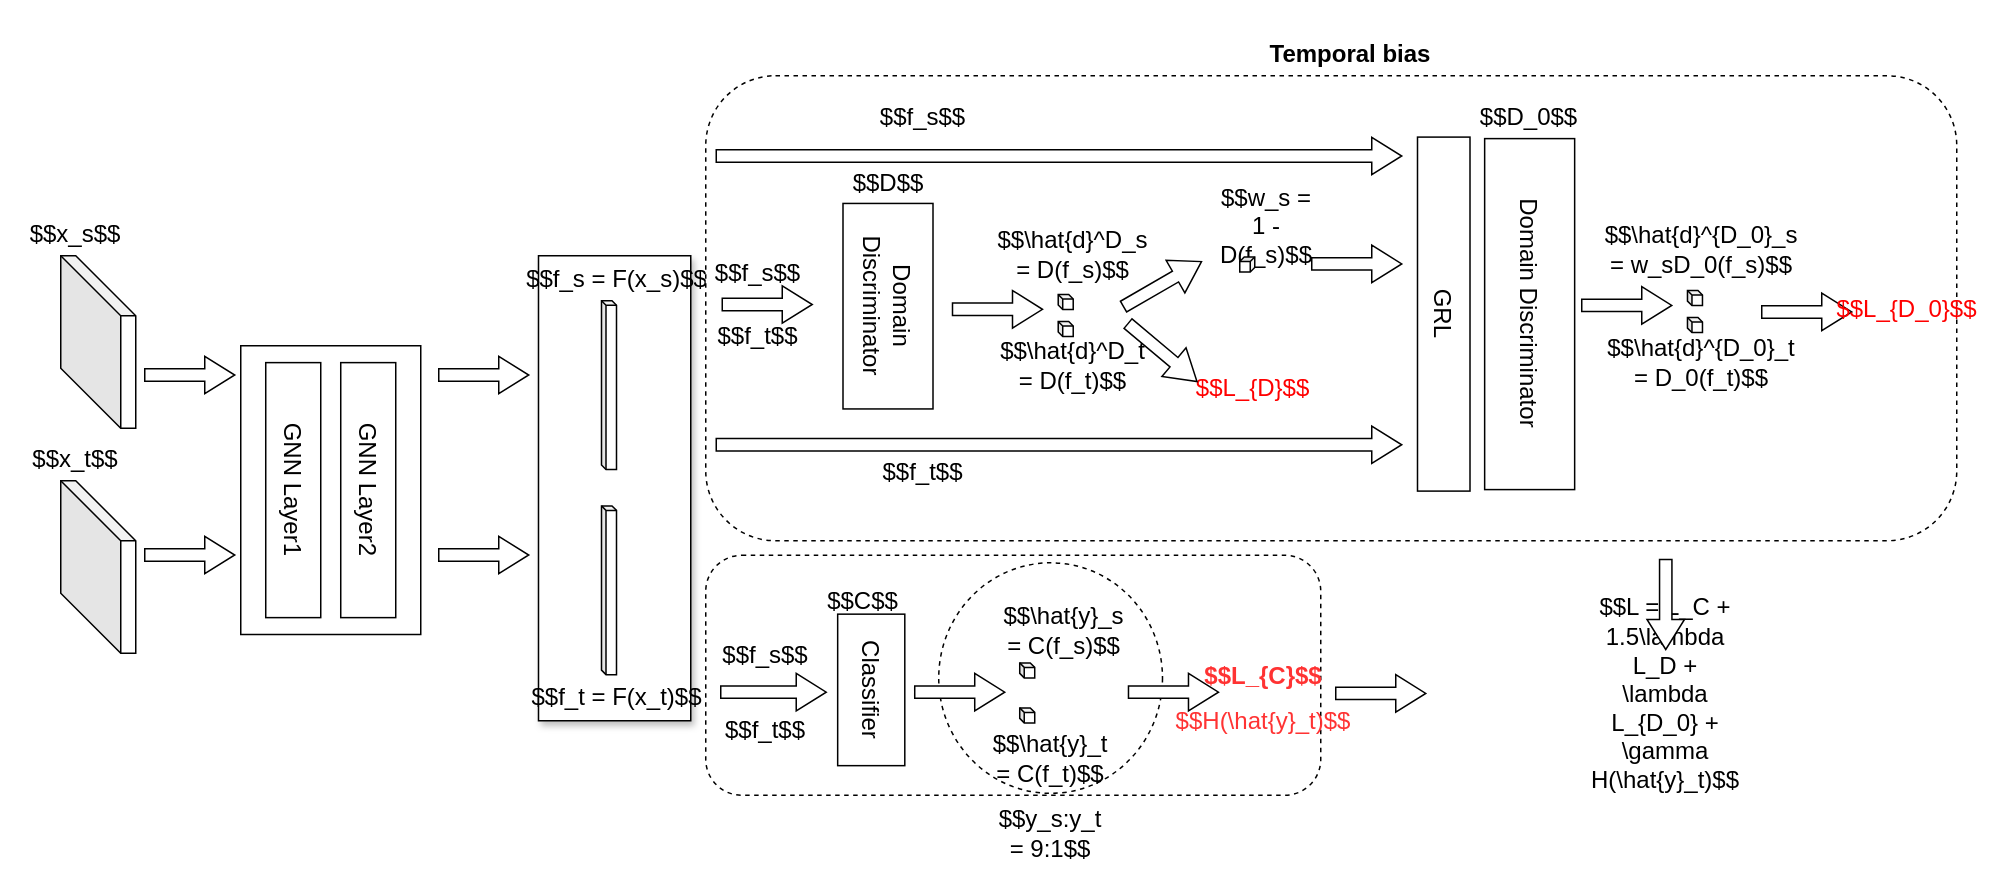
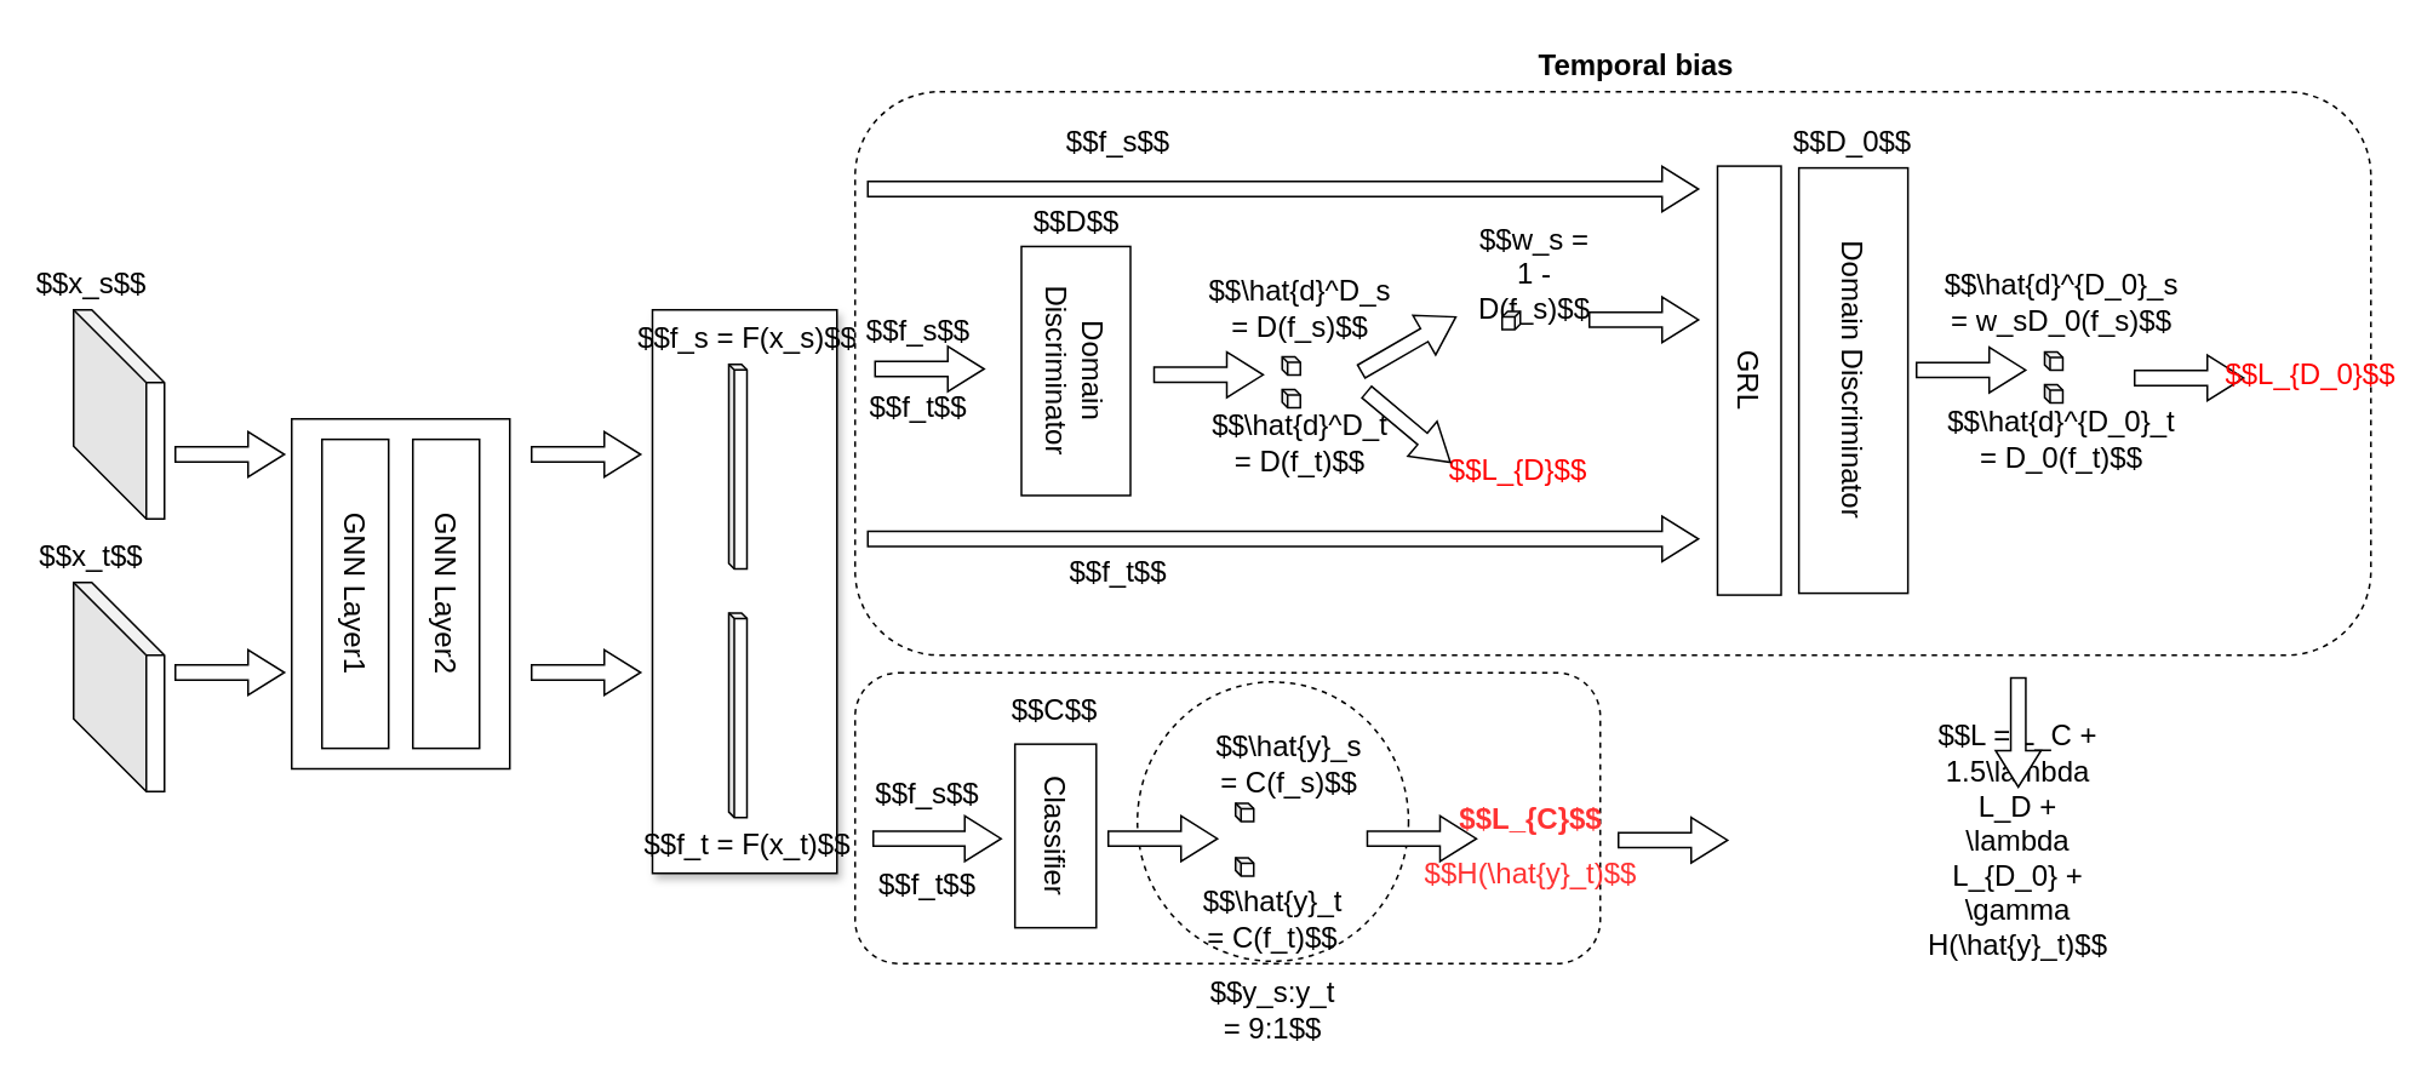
  <mxCell id="0" />
  <mxCell id="1" parent="0" />
  <mxCell id="2" value="" style="rounded=1;whiteSpace=wrap;html=1;shadow=0;dashed=1;fontColor=#FF0000;container=0;" vertex="1" parent="1"><mxGeometry x="470" y="369.68" width="410" height="160" as="geometry" /></mxCell>
  <mxCell id="3" value="" style="ellipse;whiteSpace=wrap;html=1;shadow=0;dashed=1;fontSize=16;fontColor=#000000;" vertex="1" parent="1"><mxGeometry x="625.32" y="374.68" width="149.18" height="153.72" as="geometry" /></mxCell>
  <mxCell id="4" value="" style="rounded=0;whiteSpace=wrap;html=1;shadow=1;fontSize=16;" parent="1" vertex="1"><mxGeometry x="358.5" y="170" width="101.5" height="310" as="geometry" /></mxCell>
  <mxCell id="5" value="" style="shape=cube;whiteSpace=wrap;html=1;boundedLbl=1;backgroundOutline=1;darkOpacity=0.05;darkOpacity2=0.1;shadow=0;fontSize=16;size=40;direction=east;" parent="1" vertex="1"><mxGeometry x="40" y="170" width="50" height="115" as="geometry" /></mxCell>
  <mxCell id="6" value="$$x_s$$" style="text;html=1;strokeColor=none;fillColor=none;align=center;verticalAlign=middle;whiteSpace=wrap;rounded=0;shadow=0;fontSize=16;" parent="1" vertex="1"><mxGeometry x="20" y="140" width="60" height="30" as="geometry" /></mxCell>
  <mxCell id="7" value="" style="shape=cube;whiteSpace=wrap;html=1;boundedLbl=1;backgroundOutline=1;darkOpacity=0.05;darkOpacity2=0.1;shadow=0;fontSize=16;size=40;direction=east;" parent="1" vertex="1"><mxGeometry x="40" y="320" width="50" height="115" as="geometry" /></mxCell>
  <mxCell id="8" value="$$x_t$$" style="text;html=1;strokeColor=none;fillColor=none;align=center;verticalAlign=middle;whiteSpace=wrap;rounded=0;shadow=0;fontSize=16;" parent="1" vertex="1"><mxGeometry x="20" y="290" width="60" height="30" as="geometry" /></mxCell>
  <mxCell id="9" value="" style="html=1;shadow=0;dashed=0;align=center;verticalAlign=middle;shape=mxgraph.arrows2.arrow;dy=0.67;dx=20;notch=0;fontSize=16;" parent="1" vertex="1"><mxGeometry x="96" y="237" width="60" height="25" as="geometry" /></mxCell>
  <mxCell id="10" value="" style="html=1;shadow=0;dashed=0;align=center;verticalAlign=middle;shape=mxgraph.arrows2.arrow;dy=0.67;dx=20;notch=0;fontSize=16;" parent="1" vertex="1"><mxGeometry x="96" y="357" width="60" height="25" as="geometry" /></mxCell>
  <mxCell id="11" value="" style="shape=cube;whiteSpace=wrap;html=1;boundedLbl=1;backgroundOutline=1;darkOpacity=0.05;darkOpacity2=0.1;shadow=0;fontSize=16;size=3;direction=east;" parent="1" vertex="1"><mxGeometry x="400.5" y="200" width="10" height="112.5" as="geometry" /></mxCell>
  <mxCell id="12" value="" style="shape=cube;whiteSpace=wrap;html=1;boundedLbl=1;backgroundOutline=1;darkOpacity=0.05;darkOpacity2=0.1;shadow=0;fontSize=16;size=3;direction=east;" parent="1" vertex="1"><mxGeometry x="400.5" y="336.75" width="10" height="112.5" as="geometry" /></mxCell>
  <mxCell id="13" value="" style="html=1;shadow=0;dashed=0;align=center;verticalAlign=middle;shape=mxgraph.arrows2.arrow;dy=0.67;dx=20;notch=0;fontSize=16;" parent="1" vertex="1"><mxGeometry x="292" y="237" width="60" height="25" as="geometry" /></mxCell>
  <mxCell id="14" value="" style="html=1;shadow=0;dashed=0;align=center;verticalAlign=middle;shape=mxgraph.arrows2.arrow;dy=0.67;dx=20;notch=0;fontSize=16;" parent="1" vertex="1"><mxGeometry x="292" y="357" width="60" height="25" as="geometry" /></mxCell>
  <mxCell id="15" value="$$f_s = F(x_s)$$" style="text;html=1;strokeColor=none;fillColor=none;align=center;verticalAlign=middle;whiteSpace=wrap;rounded=0;shadow=0;fontSize=16;" parent="1" vertex="1"><mxGeometry x="330.5" y="170" width="160" height="30" as="geometry" /></mxCell>
  <mxCell id="16" value="$$f_t = F(x_t)$$" style="text;html=1;strokeColor=none;fillColor=none;align=center;verticalAlign=middle;whiteSpace=wrap;rounded=0;shadow=0;fontSize=16;" parent="1" vertex="1"><mxGeometry x="330.5" y="449.25" width="160" height="30" as="geometry" /></mxCell>
  <mxCell id="17" value="" style="rounded=0;whiteSpace=wrap;html=1;shadow=0;fontSize=16;" parent="1" vertex="1"><mxGeometry x="160" y="230" width="120" height="192.5" as="geometry" /></mxCell>
  <mxCell id="18" value="GNN Layer2" style="rounded=0;whiteSpace=wrap;html=1;shadow=0;fontSize=16;rotation=90;container=0;" parent="1" vertex="1"><mxGeometry x="160" y="307.917" width="170" height="36.667" as="geometry" /></mxCell>
  <mxCell id="19" value="GNN Layer1" style="rounded=0;whiteSpace=wrap;html=1;shadow=0;fontSize=16;rotation=90;container=0;" parent="1" vertex="1"><mxGeometry y="307.917" width="170" height="36.667" as="geometry" x="110" /></mxCell>
  <mxCell id="20" value="$$L = L_C + 1.5\lambda L_D + \lambda L_{D_0} + \gamma H(\hat{y}_t)$$" style="text;html=1;strokeColor=none;fillColor=none;align=center;verticalAlign=middle;whiteSpace=wrap;rounded=0;shadow=0;fontSize=16;" vertex="1" parent="1"><mxGeometry x="1080" y="446.75" width="60" height="30" as="geometry" /></mxCell>
  <mxCell id="21" value="" style="group" vertex="1" connectable="0" parent="1"><mxGeometry x="470" y="50" width="834" height="310" as="geometry" /></mxCell>
  <mxCell id="22" value="" style="rounded=1;whiteSpace=wrap;html=1;shadow=0;fontColor=#FF0000;dashed=1;" vertex="1" parent="21"><mxGeometry width="834" height="310" as="geometry" /></mxCell>
  <mxCell id="23" value="" style="html=1;shadow=0;dashed=0;align=center;verticalAlign=middle;shape=mxgraph.arrows2.arrow;dy=0.67;dx=20;notch=0;fontSize=16;" parent="21" vertex="1"><mxGeometry x="11" y="140" width="60" height="25" as="geometry" /></mxCell>
  <mxCell id="24" value="$$f_s$$" style="text;html=1;strokeColor=none;fillColor=none;align=center;verticalAlign=middle;whiteSpace=wrap;rounded=0;shadow=0;fontSize=16;" parent="21" vertex="1"><mxGeometry x="5" y="115.5" width="60" height="30" as="geometry" /></mxCell>
  <mxCell id="25" value="$$f_t$$" style="text;html=1;strokeColor=none;fillColor=none;align=center;verticalAlign=middle;whiteSpace=wrap;rounded=0;shadow=0;fontSize=16;" parent="21" vertex="1"><mxGeometry x="5" y="158" width="60" height="30" as="geometry" /></mxCell>
  <mxCell id="26" value="$$D$$" style="text;html=1;strokeColor=none;fillColor=none;align=center;verticalAlign=middle;whiteSpace=wrap;rounded=0;shadow=0;fontSize=16;" parent="21" vertex="1"><mxGeometry x="91.5" y="56" width="60" height="30" as="geometry" /></mxCell>
  <mxCell id="27" value="Domain Discriminator" style="rounded=0;whiteSpace=wrap;html=1;shadow=0;fontSize=16;rotation=90;direction=east;" parent="21" vertex="1"><mxGeometry x="432.28" y="128.9" width="233.99" height="60" as="geometry" /></mxCell>
  <mxCell id="28" value="GRL" style="rounded=0;whiteSpace=wrap;html=1;shadow=0;fontSize=16;rotation=90;direction=east;" parent="21" vertex="1"><mxGeometry x="374" y="141.4" width="236" height="35" as="geometry" /></mxCell>
  <mxCell id="29" value="Domain Discriminator" style="rounded=0;whiteSpace=wrap;html=1;shadow=0;fontSize=16;rotation=90;direction=east;" parent="21" vertex="1"><mxGeometry x="53" y="123.63" width="137" height="60" as="geometry" /></mxCell>
  <mxCell id="30" value="$$D_0$$" style="text;html=1;strokeColor=none;fillColor=none;align=center;verticalAlign=middle;whiteSpace=wrap;rounded=0;shadow=0;fontSize=16;" parent="21" vertex="1"><mxGeometry x="519.27" y="11.75" width="60" height="30" as="geometry" /></mxCell>
  <mxCell id="31" value="$$w_s = 1 - D(f_s)$$" style="text;html=1;strokeColor=none;fillColor=none;align=center;verticalAlign=middle;whiteSpace=wrap;rounded=0;shadow=0;fontSize=16;" parent="21" vertex="1"><mxGeometry x="344" y="85" width="60" height="30" as="geometry" /></mxCell>
  <mxCell id="32" value="" style="html=1;shadow=0;dashed=0;align=center;verticalAlign=middle;shape=mxgraph.arrows2.arrow;dy=0.67;dx=20;notch=0;fontSize=16;" parent="21" vertex="1"><mxGeometry x="404" y="112.92" width="60" height="25" as="geometry" /></mxCell>
  <mxCell id="33" value="" style="html=1;shadow=0;dashed=0;align=center;verticalAlign=middle;shape=mxgraph.arrows2.arrow;dy=0.67;dx=20;notch=0;fontSize=16;" parent="21" vertex="1"><mxGeometry x="7" y="41" width="457" height="25" as="geometry" /></mxCell>
  <mxCell id="34" value="" style="html=1;shadow=0;dashed=0;align=center;verticalAlign=middle;shape=mxgraph.arrows2.arrow;dy=0.67;dx=20;notch=0;fontSize=16;" parent="21" vertex="1"><mxGeometry x="7" y="233.5" width="457" height="25" as="geometry" /></mxCell>
  <mxCell id="35" value="" style="html=1;shadow=0;dashed=0;align=center;verticalAlign=middle;shape=mxgraph.arrows2.arrow;dy=0.67;dx=20;notch=0;fontSize=16;" parent="21" vertex="1"><mxGeometry x="584" y="140.59" width="60" height="25" as="geometry" /></mxCell>
  <mxCell id="36" value="" style="shape=cube;whiteSpace=wrap;html=1;boundedLbl=1;backgroundOutline=1;darkOpacity=0.05;darkOpacity2=0.1;shadow=0;fontSize=16;size=3;direction=east;" parent="21" vertex="1"><mxGeometry x="654.48" y="143.21" width="10" height="10" as="geometry" /></mxCell>
  <mxCell id="37" value="$$\hat{d}^{D_0}_s = w_sD_0(f_s)$$" style="text;html=1;strokeColor=none;fillColor=none;align=center;verticalAlign=middle;whiteSpace=wrap;rounded=0;shadow=0;fontSize=16;" parent="21" vertex="1"><mxGeometry x="634" y="101.48" width="60" height="30" as="geometry" /></mxCell>
  <mxCell id="38" value="" style="shape=cube;whiteSpace=wrap;html=1;boundedLbl=1;backgroundOutline=1;darkOpacity=0.05;darkOpacity2=0.1;shadow=0;fontSize=16;size=3;direction=east;" parent="21" vertex="1"><mxGeometry x="654.48" y="161.21" width="10" height="10" as="geometry" /></mxCell>
  <mxCell id="39" value="$$\hat{d}^{D_0}_t = D_0(f_t)$$" style="text;html=1;strokeColor=none;fillColor=none;align=center;verticalAlign=middle;whiteSpace=wrap;rounded=0;shadow=0;fontSize=16;" parent="21" vertex="1"><mxGeometry x="634" y="175.79" width="60" height="30" as="geometry" /></mxCell>
  <mxCell id="40" value="" style="html=1;shadow=0;dashed=0;align=center;verticalAlign=middle;shape=mxgraph.arrows2.arrow;dy=0.67;dx=20;notch=0;fontSize=16;" parent="21" vertex="1"><mxGeometry x="704" y="144.96" width="60" height="25" as="geometry" /></mxCell>
  <mxCell id="41" value="&lt;font color=&quot;#ff0000&quot;&gt;$$L_{D_0}$$&lt;/font&gt;" style="text;html=1;strokeColor=none;fillColor=none;align=center;verticalAlign=middle;whiteSpace=wrap;rounded=0;shadow=0;fontSize=16;" parent="21" vertex="1"><mxGeometry x="770.73" y="139.96" width="60" height="30" as="geometry" /></mxCell>
  <mxCell id="42" value="$$f_s$$" style="text;html=1;strokeColor=none;fillColor=none;align=center;verticalAlign=middle;whiteSpace=wrap;rounded=0;shadow=0;fontSize=16;" parent="21" vertex="1"><mxGeometry x="115" y="11.75" width="60" height="30" as="geometry" /></mxCell>
  <mxCell id="43" value="$$f_t$$" style="text;html=1;strokeColor=none;fillColor=none;align=center;verticalAlign=middle;whiteSpace=wrap;rounded=0;shadow=0;fontSize=16;" parent="21" vertex="1"><mxGeometry x="115" y="249.25" width="60" height="30" as="geometry" /></mxCell>
  <mxCell id="44" value="" style="html=1;shadow=0;dashed=0;align=center;verticalAlign=middle;shape=mxgraph.arrows2.arrow;dy=0.67;dx=20;notch=0;fontSize=16;" parent="21" vertex="1"><mxGeometry x="164.5" y="143.2" width="60" height="25" as="geometry" /></mxCell>
  <mxCell id="45" value="" style="shape=cube;whiteSpace=wrap;html=1;boundedLbl=1;backgroundOutline=1;darkOpacity=0.05;darkOpacity2=0.1;shadow=0;fontSize=16;size=3;direction=east;" parent="21" vertex="1"><mxGeometry x="234.98" y="145.82" width="10" height="10" as="geometry" /></mxCell>
  <mxCell id="46" value="$$\hat{d}^D_s = D(f_s)$$" style="text;html=1;strokeColor=none;fillColor=none;align=center;verticalAlign=middle;whiteSpace=wrap;rounded=0;shadow=0;fontSize=16;" parent="21" vertex="1"><mxGeometry x="214.5" y="104.09" width="60" height="30" as="geometry" /></mxCell>
  <mxCell id="47" value="" style="shape=cube;whiteSpace=wrap;html=1;boundedLbl=1;backgroundOutline=1;darkOpacity=0.05;darkOpacity2=0.1;shadow=0;fontSize=16;size=3;direction=east;" parent="21" vertex="1"><mxGeometry x="234.98" y="163.82" width="10" height="10" as="geometry" /></mxCell>
  <mxCell id="48" value="$$\hat{d}^D_t = D(f_t)$$" style="text;html=1;strokeColor=none;fillColor=none;align=center;verticalAlign=middle;whiteSpace=wrap;rounded=0;shadow=0;fontSize=16;" parent="21" vertex="1"><mxGeometry x="214.5" y="178.4" width="60" height="30" as="geometry" /></mxCell>
  <mxCell id="49" value="" style="html=1;shadow=0;dashed=0;align=center;verticalAlign=middle;shape=mxgraph.arrows2.arrow;dy=0.67;dx=20;notch=0;fontSize=16;rotation=-30;" parent="21" vertex="1"><mxGeometry x="274.5" y="126.4" width="60" height="25" as="geometry" /></mxCell>
  <mxCell id="50" value="&lt;font color=&quot;#ff0000&quot;&gt;$$L_{D}$$&lt;/font&gt;" style="text;html=1;strokeColor=none;fillColor=none;align=center;verticalAlign=middle;whiteSpace=wrap;rounded=0;shadow=0;fontSize=16;" parent="21" vertex="1"><mxGeometry x="334.5" y="192.5" width="60" height="30" as="geometry" /></mxCell>
  <mxCell id="51" value="" style="shape=cube;whiteSpace=wrap;html=1;boundedLbl=1;backgroundOutline=1;darkOpacity=0.05;darkOpacity2=0.1;shadow=0;fontSize=16;size=3;direction=south;" parent="21" vertex="1"><mxGeometry x="356" y="120.84" width="10" height="10" as="geometry" /></mxCell>
  <mxCell id="52" value="" style="html=1;shadow=0;dashed=0;align=center;verticalAlign=middle;shape=mxgraph.arrows2.arrow;dy=0.67;dx=20;notch=0;fontSize=16;rotation=40;" parent="21" vertex="1"><mxGeometry x="274.5" y="172.03" width="60" height="25" as="geometry" /></mxCell>
  <mxCell id="53" value="" style="html=1;shadow=0;dashed=0;align=center;verticalAlign=middle;shape=mxgraph.arrows2.arrow;dy=0.67;dx=20;notch=0;fontSize=16;" vertex="1" parent="1"><mxGeometry x="890" y="449.25" width="60" height="25" as="geometry" /></mxCell>
  <mxCell id="54" value="" style="html=1;shadow=0;dashed=0;align=center;verticalAlign=middle;shape=mxgraph.arrows2.arrow;dy=0.67;dx=20;notch=0;fontSize=16;rotation=90;" vertex="1" parent="1"><mxGeometry x="1080" y="390" width="60" height="25" as="geometry" /></mxCell>
  <mxCell id="55" value="&lt;font style=&quot;font-size: 16px;&quot; color=&quot;#000000&quot;&gt;&lt;b&gt;Temporal bias&lt;/b&gt;&lt;/font&gt;" style="text;html=1;strokeColor=none;fillColor=none;align=center;verticalAlign=middle;whiteSpace=wrap;rounded=0;shadow=0;dashed=1;fontColor=#FF0000;" vertex="1" parent="1"><mxGeometry x="810" y="20" width="180" height="30" as="geometry" /></mxCell>
  <mxCell id="56" value="$$y_s:y_t = 9:1$$" style="text;html=1;strokeColor=none;fillColor=none;align=center;verticalAlign=middle;whiteSpace=wrap;rounded=0;shadow=0;dashed=1;fontSize=16;fontColor=#000000;" vertex="1" parent="1"><mxGeometry x="669.91" y="540" width="60" height="30" as="geometry" /></mxCell>
  <mxCell id="57" value="Classifier" style="rounded=0;whiteSpace=wrap;html=1;shadow=0;fontSize=16;rotation=90;direction=east;" parent="1" vertex="1"><mxGeometry x="529.82" y="437.06" width="101" height="44.75" as="geometry" /></mxCell>
  <mxCell id="58" value="" style="html=1;shadow=0;dashed=0;align=center;verticalAlign=middle;shape=mxgraph.arrows2.arrow;dy=0.67;dx=20;notch=0;fontSize=16;" parent="1" vertex="1"><mxGeometry x="609.32" y="448.43" width="60" height="25" as="geometry" /></mxCell>
  <mxCell id="59" value="" style="shape=cube;whiteSpace=wrap;html=1;boundedLbl=1;backgroundOutline=1;darkOpacity=0.05;darkOpacity2=0.1;shadow=0;fontSize=16;size=3;direction=east;" parent="1" vertex="1"><mxGeometry x="679.32" y="441.43" width="10" height="10" as="geometry" /></mxCell>
  <mxCell id="60" value="" style="shape=cube;whiteSpace=wrap;html=1;boundedLbl=1;backgroundOutline=1;darkOpacity=0.05;darkOpacity2=0.1;shadow=0;fontSize=16;size=3;direction=east;" parent="1" vertex="1"><mxGeometry x="679.32" y="471.43" width="10" height="10" as="geometry" /></mxCell>
  <mxCell id="61" value="$$\hat{y}_s = C(f_s)$$" style="text;html=1;strokeColor=none;fillColor=none;align=center;verticalAlign=middle;whiteSpace=wrap;rounded=0;shadow=0;fontSize=16;" parent="1" vertex="1"><mxGeometry x="679.32" y="404.68" width="60" height="30" as="geometry" /></mxCell>
- <mxCell id="62" value="$$C$$" style="text;html=1;strokeColor=none;fillColor=none;align=center;verticalAlign=middle;whiteSpace=wrap;rounded=0;shadow=0;fontSize=16;" parent="1" vertex="1"><mxGeometry x="545.32" y="384.68" width="60" height="30" as="geometry" /></mxCell>
+ <mxCell id="62" value="$$C$$" style="text;html=1;strokeColor=none;fillColor=none;align=center;verticalAlign=middle;whiteSpace=wrap;rounded=0;shadow=0;fontSize=16;" parent="1" vertex="1"><mxGeometry x="550.32" y="374.68" width="60" height="30" as="geometry" /></mxCell>
  <mxCell id="63" value="$$\hat{y}_t = C(f_t)$$" style="text;html=1;strokeColor=none;fillColor=none;align=center;verticalAlign=middle;whiteSpace=wrap;rounded=0;shadow=0;fontSize=16;" parent="1" vertex="1"><mxGeometry x="669.91" y="490" width="60" height="30" as="geometry" /></mxCell>
  <mxCell id="64" value="" style="html=1;shadow=0;dashed=0;align=center;verticalAlign=middle;shape=mxgraph.arrows2.arrow;dy=0.67;dx=20;notch=0;fontSize=16;rotation=0;" parent="1" vertex="1"><mxGeometry x="480" y="448.43" width="70.32" height="25" as="geometry" /></mxCell>
  <mxCell id="65" value="" style="html=1;shadow=0;dashed=0;align=center;verticalAlign=middle;shape=mxgraph.arrows2.arrow;dy=0.67;dx=20;notch=0;fontSize=16;" parent="1" vertex="1"><mxGeometry x="751.82" y="448.43" width="60" height="25" as="geometry" /></mxCell>
  <mxCell id="66" value="$$f_s$$" style="text;html=1;strokeColor=none;fillColor=none;align=center;verticalAlign=middle;whiteSpace=wrap;rounded=0;shadow=0;fontSize=16;" parent="1" vertex="1"><mxGeometry x="480" y="421.43" width="60" height="30" as="geometry" /></mxCell>
  <mxCell id="67" value="$$f_t$$" style="text;html=1;strokeColor=none;fillColor=none;align=center;verticalAlign=middle;whiteSpace=wrap;rounded=0;shadow=0;fontSize=16;" parent="1" vertex="1"><mxGeometry x="480" y="471.43" width="60" height="30" as="geometry" /></mxCell>
  <mxCell id="68" value="&lt;b&gt;&lt;font color=&quot;#ff3333&quot;&gt;$$L_{C}$$&lt;/font&gt;&lt;/b&gt;" style="text;html=1;strokeColor=none;fillColor=none;align=center;verticalAlign=middle;whiteSpace=wrap;rounded=0;shadow=0;fontSize=16;" parent="1" vertex="1"><mxGeometry x="811.82" y="434.68" width="60" height="30" as="geometry" /></mxCell>
  <mxCell id="69" value="&lt;font color=&quot;#ff3333&quot;&gt;$$H(\hat{y}_t)$$&lt;/font&gt;" style="text;html=1;strokeColor=none;fillColor=none;align=center;verticalAlign=middle;whiteSpace=wrap;rounded=0;shadow=0;fontSize=16;" parent="1" vertex="1"><mxGeometry x="811.82" y="465.06" width="60" height="30" as="geometry" /></mxCell>
